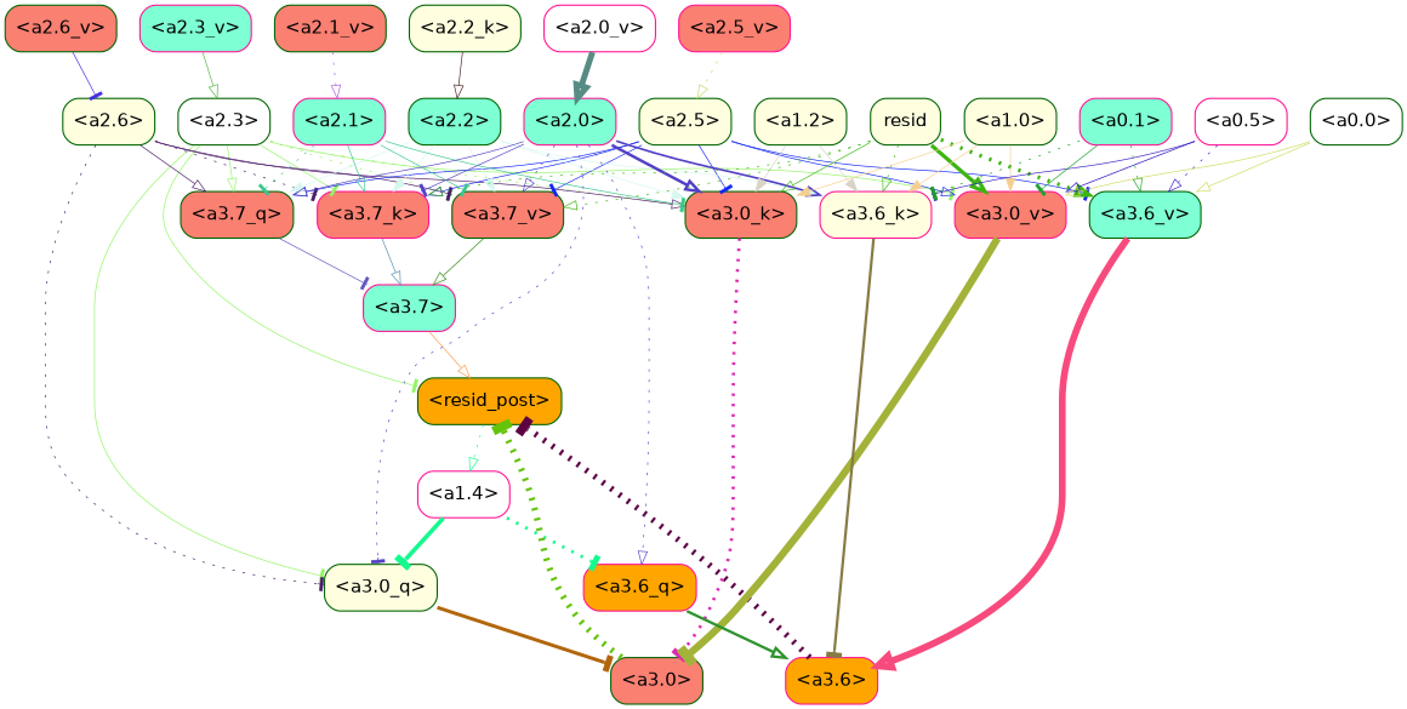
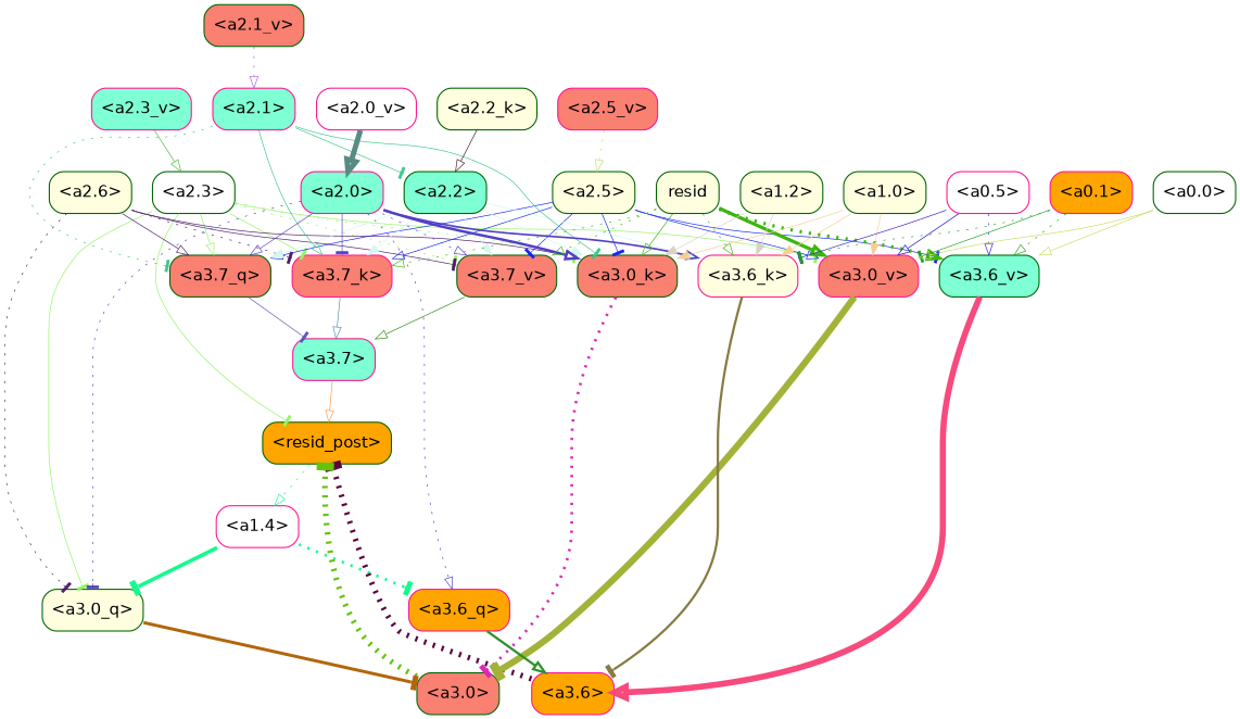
  strict digraph {
    splines=true
    node [color=darkgreen fillcolor=salmon fontname=Helvetica shape=box style="filled, rounded"]
    edge [arrowhead=onormal color="#91f462" penwidth=0.6 style=bold]
    "<a3.7>" [color=deeppink fillcolor=aquamarine]
    "<resid_post>" [fillcolor=orange]
    "<a1.4>" [color=deeppink fillcolor=white]
    "<a3.6>" [color=deeppink fillcolor=orange]
    "<a3.0>"
    "<a2.3>" [fillcolor=white]
    "<a3.7_q>"
    "<a3.0_q>" [fillcolor=lightyellow]
    "<a3.7_k>" [color=deeppink]
    "<a3.0_k>"
    "<a3.7_v>"
    "<a3.0_v>" [color=deeppink]
    "<a3.6_q>" [color=deeppink fillcolor=orange]
    "<a3.6_k>" [color=deeppink fillcolor=lightyellow]
    "<a3.6_v>" [fillcolor=aquamarine]
    "<a2.6>" [fillcolor=lightyellow]
    "<a2.5>" [fillcolor=lightyellow]
    "<a2.2>" [fillcolor=aquamarine]
    "<a2.1>" [color=deeppink fillcolor=aquamarine]
    "<a2.0>" [color=deeppink fillcolor=aquamarine]
    n21 [fillcolor=lightyellow label=resid]
    "<a1.2>" [fillcolor=lightyellow]
    "<a1.0>" [fillcolor=lightyellow]
    "<a0.5>" [color=deeppink fillcolor=white]
-   "<a0.1>" [color=deeppink fillcolor=aquamarine]
+   "<a0.1>" [color=deeppink fillcolor=orange]
    "<a0.0>" [fillcolor=white]
    "<a2.2_k>" [fillcolor=lightyellow]
-   "<a2.6_v>"
    "<a2.5_v>" [color=deeppink]
    "<a2.3_v>" [color=deeppink fillcolor=aquamarine]
    "<a2.1_v>"
    "<a2.0_v>" [color=deeppink fillcolor=white]
    "<a3.7>" -> "<resid_post>" [color="#fb994a"]
    "<resid_post>" -> "<a1.4>" [color="#15fa8e" style=dotted]
    "<a1.4>" -> "<a3.0_q>" [arrowhead=tee color="#15fa8e" penwidth=3.2760138511657715]
    "<a1.4>" -> "<a3.6_q>" [arrowhead=tee color="#15fa8e" penwidth=2.5149343013763428 style=dotted]
    "<a3.6>" -> "<resid_post>" [arrowhead=tee color="#5d0143" penwidth=4.753257989883423 style=dotted]
    "<a3.0>" -> "<resid_post>" [arrowhead=tee color="#64c30b" penwidth=4.90053927898407 style=dotted]
    "<a2.3>" -> "<resid_post>" [arrowhead=tee style=solid]
    "<a2.3>" -> "<a3.7_q>"
    "<a2.3>" -> "<a3.0_q>" [arrowhead=tee style=solid]
    "<a2.3>" -> "<a3.7_k>" [arrowhead=tee]
    "<a2.3>" -> "<a3.0_k>" [arrowhead=tee style=dotted]
    "<a2.3>" -> "<a3.7_v>" [arrowhead=tee style=dotted]
    "<a2.3>" -> "<a3.0_v>" [arrowhead=tee]
    "<a3.7_q>" -> "<a3.7>" [arrowhead=tee color="#5c56be"]
    "<a3.0_q>" -> "<a3.0>" [arrowhead=tee color="#b2660b" penwidth=2.7421876192092896 style=solid]
    "<a3.7_k>" -> "<a3.7>" [color="#548cb1" style=solid]
    "<a3.0_k>" -> "<a3.0>" [arrowhead=tee color="#dd28b3" penwidth=2.476402521133423 style=dotted]
    "<a3.7_v>" -> "<a3.7>" [color="#30870f"]
    "<a3.0_v>" -> "<a3.0>" [arrowhead=tee color="#a3b238" penwidth=5.652270674705505]
    "<a3.6_q>" -> "<a3.6>" [color="#2e922d" penwidth=2.091020345687866]
    "<a3.6_k>" -> "<a3.6>" [arrowhead=tee color="#867b44" penwidth=2.048597991466522 style=solid]
    "<a3.6_v>" -> "<a3.6>" [color="#f74a7d" penwidth=5.2550448179244995 style=solid]
    "<a2.6>" -> "<a3.7_q>" [color="#491a67" style=solid]
    "<a2.6>" -> "<a3.0_q>" [arrowhead=tee color="#491a67" style=dotted]
    "<a2.6>" -> "<a3.7_k>" [arrowhead=tee color="#491a67" style=dotted]
    "<a2.6>" -> "<a3.0_k>" [color="#491a67"]
    "<a2.6>" -> "<a3.7_v>" [arrowhead=tee color="#491a67" style=solid]
    "<a2.5>" -> "<a3.7_q>" [color="#1024f5" style=solid]
    "<a2.5>" -> "<a3.7_k>" [color="#1024f5"]
    "<a2.5>" -> "<a3.0_k>" [arrowhead=tee color="#1024f5" style=solid]
    "<a2.5>" -> "<a3.7_v>" [arrowhead=tee color="#1024f5"]
    "<a2.5>" -> "<a3.0_v>" [color="#1024f5"]
    "<a2.5>" -> "<a3.6_v>" [arrowhead=tee color="#1024f5"]
    "<a2.2>" -> "<a3.7_q>" [color="#d5f7f0" arrowhead="" style=""]
    "<a2.2>" -> "<a3.7_k>" [color="#d5f7f0" arrowhead="" style=""]
    "<a2.2>" -> "<a3.0_k>" [color="#d5f7f0" arrowhead="" style=""]
    "<a2.2>" -> "<a3.7_v>" [color="#d5f7f0" arrowhead="" style=""]
    "<a2.2>" -> "<a3.6_k>" [color="#d5f7f0" arrowhead="" style=""]
    "<a2.1>" -> "<a3.7_q>" [arrowhead=tee color="#39c78c" style=dotted]
    "<a2.1>" -> "<a3.7_k>" [color="#39c78c"]
    "<a2.1>" -> "<a3.0_k>" [arrowhead=tee color="#39c78c" style=solid]
-   "<a2.1>" -> "<a3.7_v>" [arrowhead=tee color="#39c78c" style=solid]
+   "<a2.1>" -> "<a2.2>" [arrowhead=tee color="#39c78c" style=solid]
    "<a2.0>" -> "<a3.7_q>" [color="#5240c5" style=solid]
    "<a2.0>" -> "<a3.0_q>" [arrowhead=tee color="#5240c5" style=dotted]
    "<a2.0>" -> "<a3.7_k>" [arrowhead=tee color="#5240c5"]
    "<a2.0>" -> "<a3.0_k>" [color="#5240c5" penwidth=2.2635570764541626]
    "<a2.0>" -> "<a3.7_v>" [color="#5240c5" style=dotted]
    "<a2.0>" -> "<a3.6_q>" [color="#5240c5" style=dotted]
    "<a2.0>" -> "<a3.6_k>" [color="#5240c5" penwidth=1.5290023684501648 style=solid]
    n21 -> "<a3.7_k>" [color="#3db511" style=dotted]
    n21 -> "<a3.0_k>" [color="#3db511"]
    n21 -> "<a3.7_v>" [color="#3db511" style=dotted]
    n21 -> "<a3.0_v>" [color="#3db511" penwidth=2.972973108291626 style=solid]
    n21 -> "<a3.6_k>" [color="#3db511" style=dotted]
    n21 -> "<a3.6_v>" [color="#3db511" penwidth=2.9556376338005066 style=dotted]
    "<a1.2>" -> "<a3.0_k>" [color="#d8d3c5" arrowhead="" style=""]
    "<a1.2>" -> "<a3.6_k>" [color="#d8d3c5" arrowhead="" style=""]
    "<a1.0>" -> "<a3.0_k>" [color="#f4cf92" arrowhead="" style=""]
    "<a1.0>" -> "<a3.0_v>" [color="#f4cf92" arrowhead="" style=""]
    "<a1.0>" -> "<a3.6_k>" [color="#f4cf92" arrowhead="" style=""]
    "<a0.5>" -> "<a3.0_v>" [color="#351fc2" penwidth=0.6790935099124908]
    "<a0.5>" -> "<a3.6_k>" [arrowhead=tee color="#351fc2" style=solid]
    "<a0.5>" -> "<a3.6_v>" [color="#351fc2" style=dotted]
    "<a0.1>" -> "<a3.0_v>" [arrowhead=tee color="#1da129"]
    "<a0.1>" -> "<a3.6_k>" [arrowhead=tee color="#1da129" style=dotted]
    "<a0.1>" -> "<a3.6_v>" [color="#1da129" style=dotted]
    "<a0.0>" -> "<a3.0_v>" [color="#cdda5c"]
    "<a0.0>" -> "<a3.6_v>" [color="#cdda5c"]
    "<a2.2_k>" -> "<a2.2>" [color="#471c1b" style=solid]
-   "<a2.6_v>" -> "<a2.6>" [arrowhead=tee color="#422dde" style=solid]
    "<a2.5_v>" -> "<a2.5>" [color="#c2d971" style=dotted]
    "<a2.3_v>" -> "<a2.3>" [color="#50b63d"]
    "<a2.1_v>" -> "<a2.1>" [color="#ae5add" style=dotted]
    "<a2.0_v>" -> "<a2.0>" [color="#578b84" penwidth=4.611755967140198 style=solid]
  }
